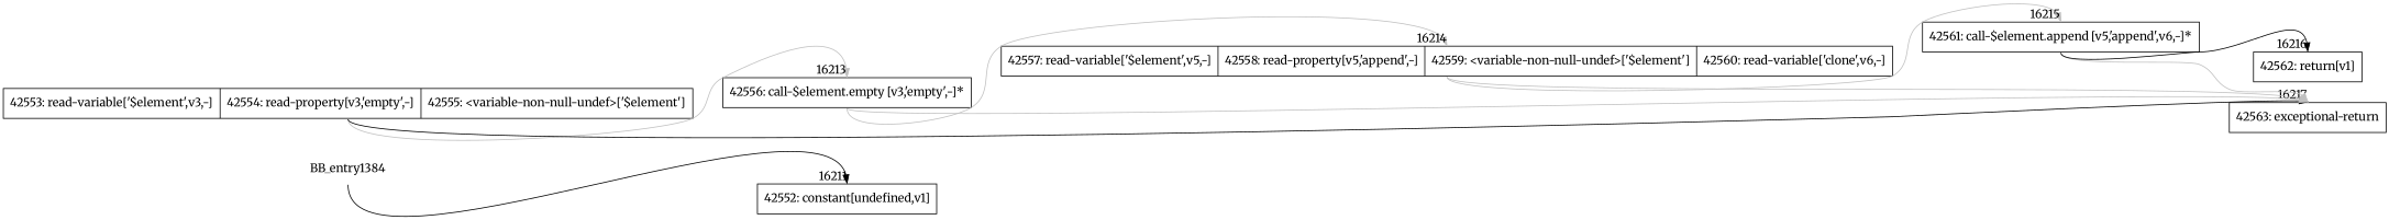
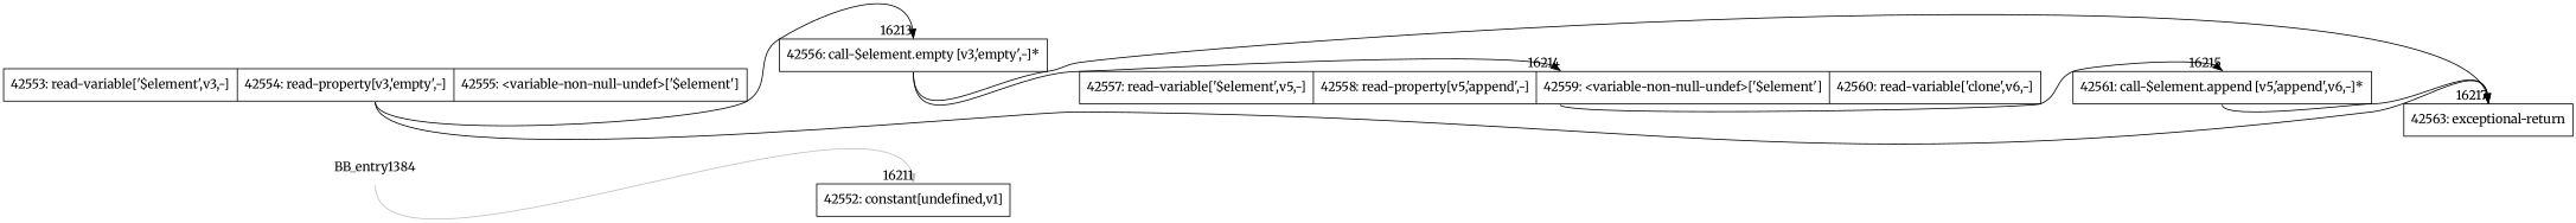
  digraph {
    fontname=Merriweather
    rankdir=LR
    node [fontname=Merriweather shape=record]
    edge [fontname=Merriweather headport=n tailport=s]
    n1 [label=BB_entry1384 shape=none]
    n2 [label="{42552: constant[undefined,v1]}"]
    n3 [label="{42553: read-variable['$element',v3,-]|42554: read-property[v3,'empty',-]|42555: \<variable-non-null-undef\>['$element']}"]
    n4 [label="{42556: call-$element.empty [v3,'empty',-]*}"]
    n5 [label="{42563: exceptional-return}"]
    n6 [label="{42557: read-variable['$element',v5,-]|42558: read-property[v5,'append',-]|42559: \<variable-non-null-undef\>['$element']|42560: read-variable['clone',v6,-]}"]
    n7 [label="{42561: call-$element.append [v5,'append',v6,-]*}"]
-   n8 [label="{42562: return[v1]}"]
-   n1 -> n2 [headlabel="    16211"]
-   n3 -> n4 [headlabel="      16213" color=gray]
+   n1 -> n2 [headlabel="    16211" color=gray]
+   n3 -> n4 [headlabel="      16213"]
    n3 -> n5 [color=black headlabel="      16217"]
-   n4 -> n5 [color=gray]
-   n4 -> n6 [headlabel="      16214" color=gray]
-   n6 -> n5 [color=gray]
-   n6 -> n7 [headlabel="      16215" color=gray]
-   n7 -> n5 [color=gray]
-   n7 -> n8 [headlabel="      16216"]
+   n4 -> n5 [color=black]
+   n4 -> n6 [headlabel="      16214"]
+   n6 -> n7 [headlabel="      16215"]
+   n7 -> n5 [color=black]
  }
